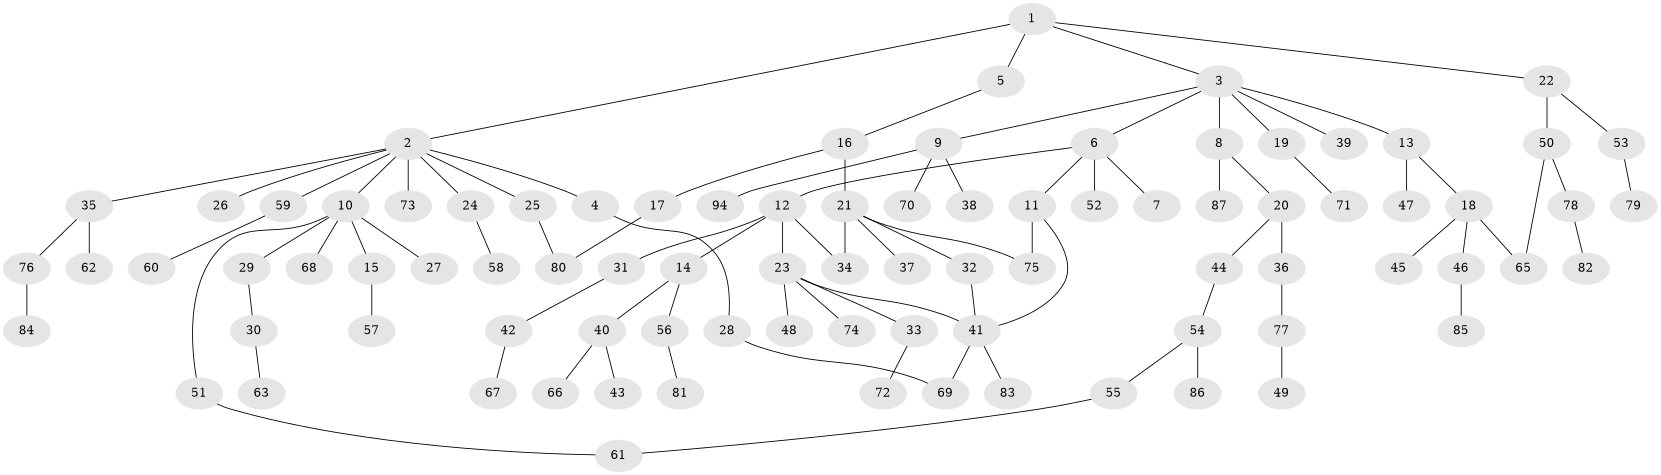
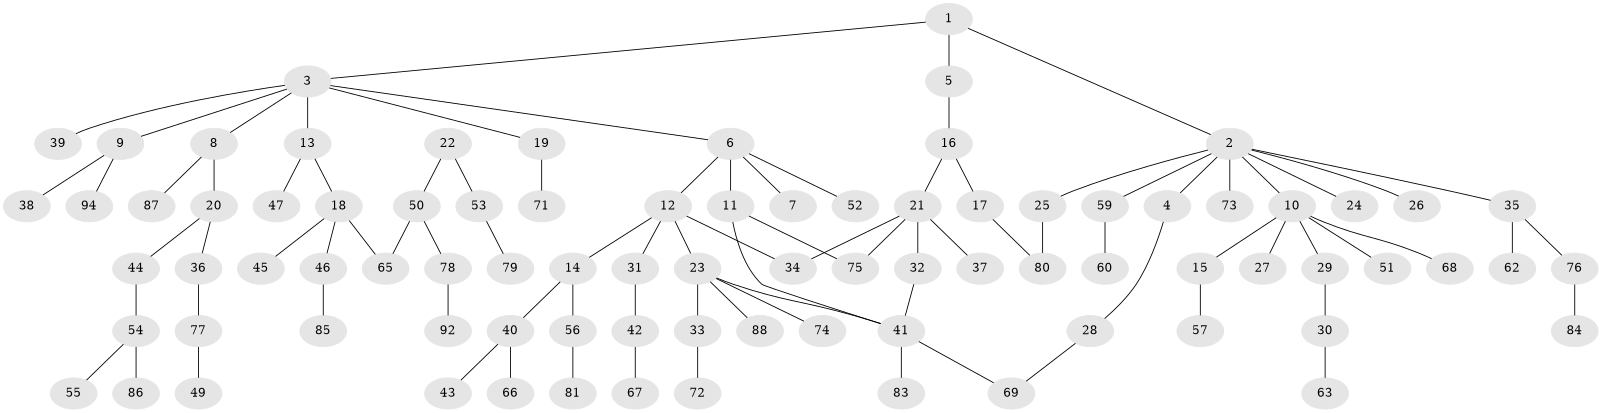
  graph {
    node [color=gray90 style=filled]
    1
    2
    3
    5
    22
    4
    10
    24
    25
    26
    35
    59
    73
    6
    8
    9
    13
    19
    39
    16
    50
    53
    28
    15
    27
    29
    51
    68
-   58
    80
    62
    76
    60
    7
    11
    12
    52
    20
    87
    38
    n41 [label=94]
-   70
    18
    47
    71
    69
    17
    21
    41
    75
    14
    23
    31
    34
    36
    44
    57
    30
-   61
    83
    40
    56
    33
-   48
+   48 [label=88]
    74
    42
    45
    46
    65
    43
    66
    81
    32
    37
    85
    77
    54
    78
    79
    72
    63
    67
    84
    49
    55
    86
-   82
+   82 [label=92]
    1 -- 2
    1 -- 3
    1 -- 5
-   1 -- 22
    2 -- 4
    2 -- 10
    2 -- 24
    2 -- 25
    2 -- 26
    2 -- 35
    2 -- 59
    2 -- 73
    3 -- 6
    3 -- 8
    3 -- 9
    3 -- 13
    3 -- 19
    3 -- 39
    5 -- 16
    22 -- 50
    22 -- 53
    4 -- 28
    10 -- 15
    10 -- 27
    10 -- 29
    10 -- 51
    10 -- 68
-   24 -- 58
    25 -- 80
    35 -- 62
    35 -- 76
    59 -- 60
    6 -- 7
    6 -- 11
    6 -- 12
    6 -- 52
    8 -- 20
    8 -- 87
    9 -- 38
    9 -- n41
-   9 -- 70
    13 -- 18
    13 -- 47
    19 -- 71
    16 -- 17
    16 -- 21
    50 -- 65
    50 -- 78
    53 -- 79
    28 -- 69
    15 -- 57
    29 -- 30
-   51 -- 61
    76 -- 84
    11 -- 41
    11 -- 75
    12 -- 14
    12 -- 23
    12 -- 31
    12 -- 34
    20 -- 36
    20 -- 44
    18 -- 45
    18 -- 46
    18 -- 65
    17 -- 80
    21 -- 75
    21 -- 34
    21 -- 32
    21 -- 37
    41 -- 69
    41 -- 83
    14 -- 40
    14 -- 56
    23 -- 41
    23 -- 33
    23 -- 48
    23 -- 74
    31 -- 42
    36 -- 77
    44 -- 54
    30 -- 63
    40 -- 43
    40 -- 66
    56 -- 81
    33 -- 72
    42 -- 67
    46 -- 85
    32 -- 41
    77 -- 49
    54 -- 55
    54 -- 86
    78 -- 82
-   55 -- 61
  }
